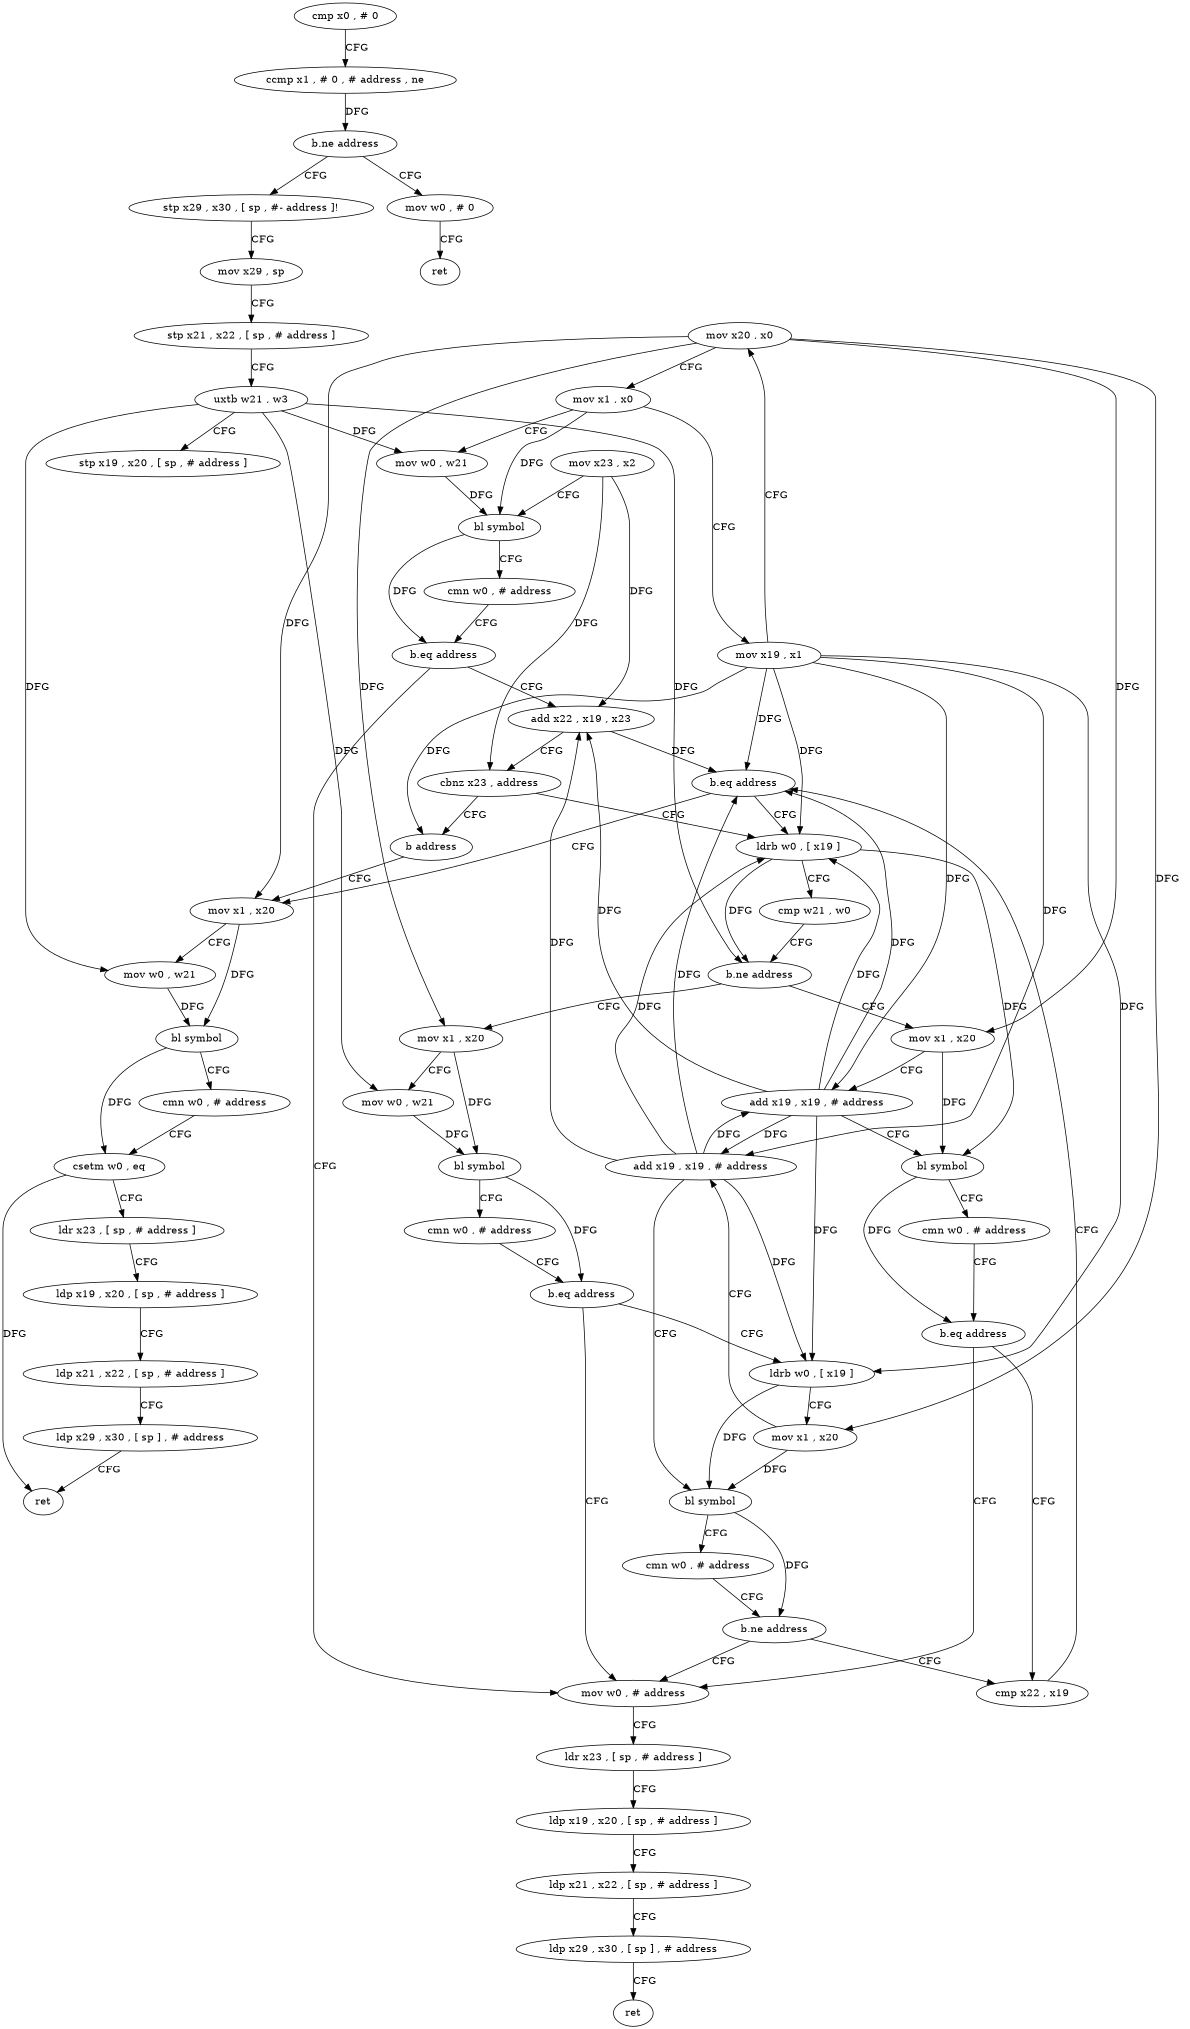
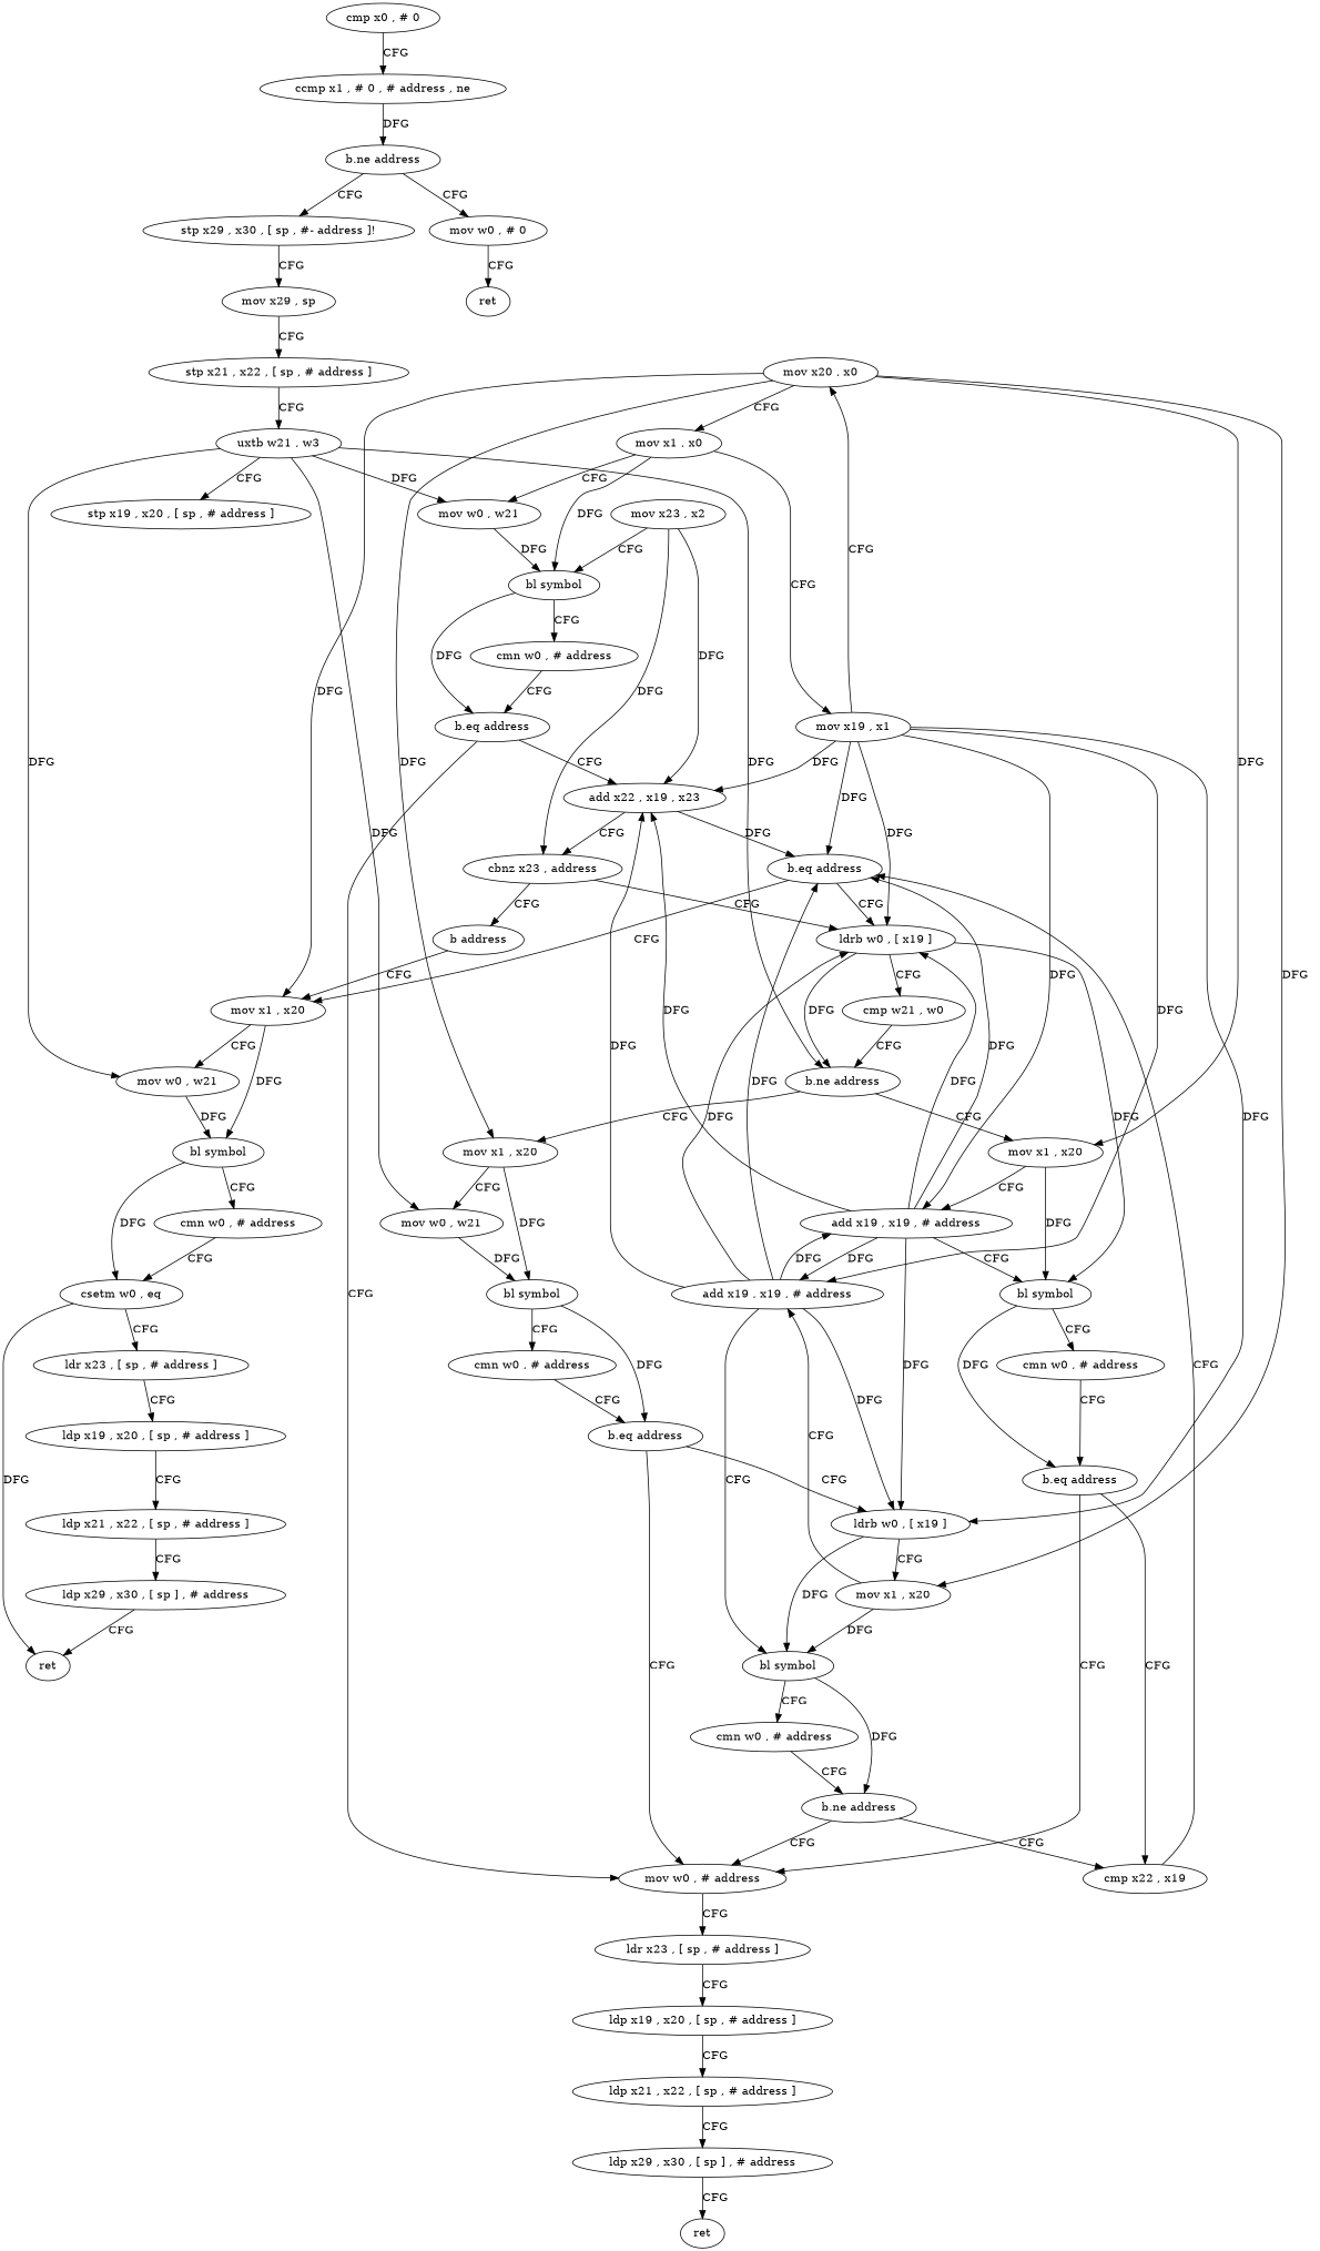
  digraph {
    n1 [label="cmp x0 , # 0"]
    n2 [label="ccmp x1 , # 0 , # address , ne"]
    n3 [label="b.ne address"]
    n4 [label="stp x29 , x30 , [ sp , #- address ]!"]
    n5 [label="mov w0 , # 0"]
    n6 [label="mov x29 , sp"]
    n7 [label=ret]
    n8 [label="stp x21 , x22 , [ sp , # address ]"]
    n9 [label="uxtb w21 , w3"]
    n10 [label="stp x19 , x20 , [ sp , # address ]"]
    n11 [label="mov w0 , w21"]
    n12 [label="b.ne address"]
    n13 [label="mov w0 , w21"]
    n14 [label="mov w0 , w21"]
    n15 [label="bl symbol"]
    n16 [label="mov x1 , x20"]
    n17 [label="mov x1 , x20"]
    n18 [label="bl symbol"]
    n19 [label="bl symbol"]
    n20 [label="mov x19 , x1"]
    n21 [label="mov x20 , x0"]
    n22 [label="add x22 , x19 , x23"]
    n23 [label="ldrb w0 , [ x19 ]"]
    n24 [label="add x19 , x19 , # address"]
    n25 [label="ldrb w0 , [ x19 ]"]
    n26 [label="b.eq address"]
    n27 [label="add x19 , x19 , # address"]
    n28 [label="mov x1 , x0"]
    n29 [label="mov x1 , x20"]
    n30 [label="mov x1 , x20"]
    n31 [label="cbnz x23 , address"]
    n32 [label="cmp w21 , w0"]
    n33 [label="bl symbol"]
    n34 [label="bl symbol"]
    n35 [label="cmn w0 , # address"]
    n36 [label="b.eq address"]
    n37 [label="mov x23 , x2"]
    n38 [label="b address"]
    n39 [label="mov w0 , # address"]
    n40 [label="ldr x23 , [ sp , # address ]"]
    n41 [label="ldp x19 , x20 , [ sp , # address ]"]
    n42 [label="ldp x21 , x22 , [ sp , # address ]"]
    n43 [label="ldp x29 , x30 , [ sp ] , # address"]
    n44 [label=ret]
    n45 [label="cmn w0 , # address"]
    n46 [label="b.eq address"]
    n47 [label="cmn w0 , # address"]
    n48 [label="b.eq address"]
    n49 [label="cmn w0 , # address"]
    n50 [label="csetm w0 , eq"]
    n51 [label="cmp x22 , x19"]
    n52 [label="cmn w0 , # address"]
    n53 [label="b.ne address"]
    n54 [label="ldr x23 , [ sp , # address ]"]
    n55 [label=ret]
    n56 [label="ldp x19 , x20 , [ sp , # address ]"]
    n57 [label="ldp x21 , x22 , [ sp , # address ]"]
    n58 [label="ldp x29 , x30 , [ sp ] , # address"]
    n1 -> n2 [label=CFG]
    n2 -> n3 [label=DFG]
    n3 -> n4 [label=CFG]
    n3 -> n5 [label=CFG]
    n4 -> n6 [label=CFG]
    n5 -> n7 [label=CFG]
    n6 -> n8 [label=CFG]
    n8 -> n9 [label=CFG]
    n9 -> n10 [label=CFG]
    n9 -> n11 [label=DFG]
    n9 -> n12 [label=DFG]
    n9 -> n13 [label=DFG]
    n9 -> n14 [label=DFG]
    n11 -> n15 [label=DFG]
    n12 -> n16 [label=CFG]
    n12 -> n17 [label=CFG]
    n13 -> n18 [label=DFG]
    n14 -> n19 [label=DFG]
    n15 -> n35 [label=CFG]
    n15 -> n36 [label=DFG]
    n16 -> n24 [label=CFG]
    n16 -> n33 [label=DFG]
    n17 -> n13 [label=CFG]
    n17 -> n18 [label=DFG]
    n18 -> n47 [label=CFG]
    n18 -> n48 [label=DFG]
    n19 -> n49 [label=CFG]
    n19 -> n50 [label=DFG]
    n20 -> n21 [label=CFG]
-   n20 -> n38 [label=DFG]
+   n20 -> n22 [label=DFG]
    n20 -> n23 [label=DFG]
    n20 -> n24 [label=DFG]
    n20 -> n25 [label=DFG]
    n20 -> n26 [label=DFG]
    n20 -> n27 [label=DFG]
    n21 -> n16 [label=DFG]
    n21 -> n17 [label=DFG]
    n21 -> n28 [label=CFG]
    n21 -> n29 [label=DFG]
    n21 -> n30 [label=DFG]
    n22 -> n26 [label=DFG]
    n22 -> n31 [label=CFG]
    n23 -> n12 [label=DFG]
    n23 -> n32 [label=CFG]
    n23 -> n33 [label=DFG]
    n24 -> n22 [label=DFG]
    n24 -> n23 [label=DFG]
    n24 -> n25 [label=DFG]
    n24 -> n26 [label=DFG]
    n24 -> n27 [label=DFG]
    n24 -> n33 [label=CFG]
    n25 -> n30 [label=CFG]
    n25 -> n34 [label=DFG]
    n26 -> n23 [label=CFG]
    n26 -> n29 [label=CFG]
    n27 -> n22 [label=DFG]
    n27 -> n23 [label=DFG]
    n27 -> n24 [label=DFG]
    n27 -> n25 [label=DFG]
    n27 -> n26 [label=DFG]
    n27 -> n34 [label=CFG]
    n28 -> n11 [label=CFG]
    n28 -> n15 [label=DFG]
    n28 -> n20 [label=CFG]
    n29 -> n14 [label=CFG]
    n29 -> n19 [label=DFG]
    n30 -> n27 [label=CFG]
    n30 -> n34 [label=DFG]
    n31 -> n23 [label=CFG]
    n31 -> n38 [label=CFG]
    n32 -> n12 [label=CFG]
    n33 -> n45 [label=CFG]
    n33 -> n46 [label=DFG]
    n34 -> n52 [label=CFG]
    n34 -> n53 [label=DFG]
    n35 -> n36 [label=CFG]
    n36 -> n22 [label=CFG]
    n36 -> n39 [label=CFG]
    n37 -> n15 [label=CFG]
    n37 -> n22 [label=DFG]
    n37 -> n31 [label=DFG]
    n38 -> n29 [label=CFG]
    n39 -> n40 [label=CFG]
    n40 -> n41 [label=CFG]
    n41 -> n42 [label=CFG]
    n42 -> n43 [label=CFG]
    n43 -> n44 [label=CFG]
    n45 -> n46 [label=CFG]
    n46 -> n39 [label=CFG]
    n46 -> n51 [label=CFG]
    n47 -> n48 [label=CFG]
    n48 -> n25 [label=CFG]
    n48 -> n39 [label=CFG]
    n49 -> n50 [label=CFG]
    n50 -> n54 [label=CFG]
    n50 -> n55 [label=DFG]
    n51 -> n26 [label=CFG]
    n52 -> n53 [label=CFG]
    n53 -> n39 [label=CFG]
    n53 -> n51 [label=CFG]
    n54 -> n56 [label=CFG]
    n56 -> n57 [label=CFG]
    n57 -> n58 [label=CFG]
    n58 -> n55 [label=CFG]
  }
